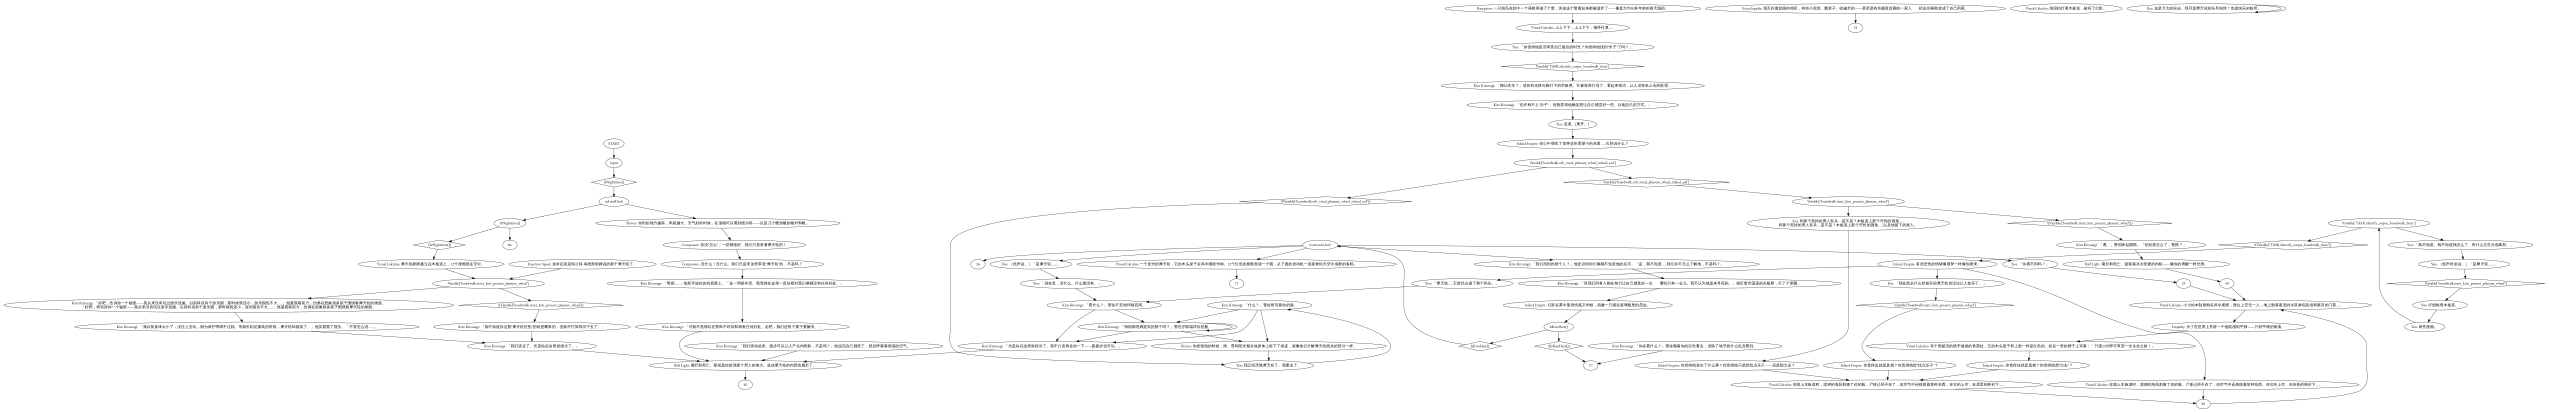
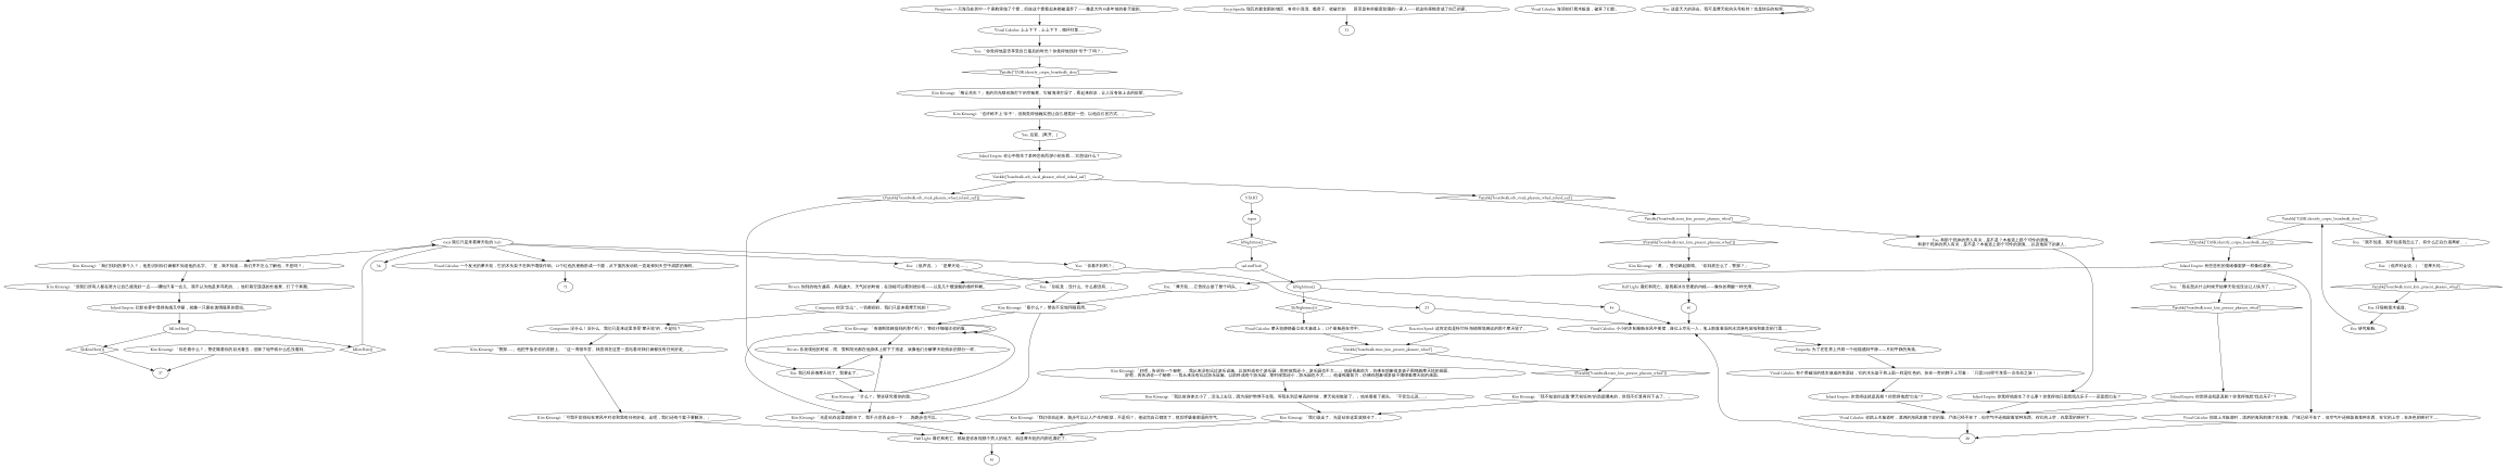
  digraph {
    fontname="EB Garamond"
    node [fontname="EB Garamond"]
    edge [fontname="EB Garamond"]
    n1 [label=START]
    n2 [label=input]
    n3 [label="IsNighttime()" shape=diamond]
    n4 [label="sad stuff hub"]
    n5 [label="IsKimHere()"]
    n6 [label="IsKimHere()" shape=diamond]
    n7 [label="!(IsKimHere())" shape=diamond]
-   n8 [label="viscal main hub"]
+   n8 [label="viscal 我们只是来看摩天轮的 hub"]
    n9 [label=37]
    n10 [label="You: （低声说。）「是摩天轮……」"]
    n11 [label="Visual Calculus: 一个发光的摩天轮，它的木头架子在风中嘎吱作响。12个红色的座舱形成一个圆，从下面的发动机一直延伸到天空中成群的海鸥。"]
    n12 [label="Kim Kitsuragi: 「我们找到的那个人？」他意识到你们俩都不知道他的名字。「是，我不知道……我们并不怎么了解他，不是吗？」"]
    n13 [label="You: 「你看不到吗？」"]
    36
    n15 [label="Kim Kitsuragi: 「我不知道你这股*摩天轮狂热*的劲是哪来的，但我不打算再问下去了。」"]
    n16 [label="Kim Kitsuragi: 「我们该走了。光是站在这里就很冷了。」"]
    n17 [label="Half Light: 腐烂和死亡。那就是你发现那个男人的地方。就连摩天轮的内部也腐烂了。"]
    n18 [label="Variable[\"boardwalk.orb_viscal_pleasure_wheel_inland_sad\"]"]
    n19 [label="Variable[\"boardwalk.orb_viscal_pleasure_wheel_inland_sad\"]" shape=diamond]
    n20 [label="!(Variable[\"boardwalk.orb_viscal_pleasure_wheel_inland_sad\"])" shape=diamond]
    n21 [label="Variable[\"boardwalk.trant_kim_present_pleasure_wheel\"]"]
    n22 [label="You: 我已经厌倦摩天轮了。我要走了。"]
    n23 [label="!(Variable[\"boardwalk.trant_kim_present_pleasure_wheel\"])" shape=diamond]
    n24 [label="You: 和那个死掉的男人有关，是不是？木板道上那个可怜的酒鬼……\n和那个死掉的男人有关，是不是？木板道上那个可怜的酒鬼……以及他留下的家人。"]
    n25 [label="Kim Kitsuragi: 「什么？」警佐研究着你的脸。"]
    n26 [label="Inland Empire: 你觉得他发生了什么事？你觉得他只是想找点乐子——还是想出去？"]
    n27 [label="Visual Calculus: 你踏上木板道时，凛冽的海风刺痛了你的脸。尸体已经不在了，但空气中还残留着某种东西。在它的上空，在星星的映衬下……"]
    28
    n29 [label="Kim Kitsuragi: 「我以前身体太小了，没法上去玩，因为保护带绑不住我。等我长到足够高的时候，摩天轮却散架了。」他笑着摇了摇头。「不管怎么说……」"]
    n30 [label="Half Light: 腐烂和死亡。凝视着冰冷坚硬的内核——像你的胃酸一样光滑。"]
    n31 [label=40]
    n32 [label="Visual Calculus: 小小的木制座舱在风中摇摆，座位上空无一人，地上散落着旧的冰淇淋包装纸和废弃的门票……"]
    n33 [label="Kim Kitsuragi: 「也许称不上*乐子*，但我觉得他确实想让自己感觉好一些。以他自己的方式。」"]
    n34 [label="You: 后退。[离开。]"]
    n35 [label="Inland Empire: 你心中萌生了某种悲伤而渺小的东西……它想说什么？"]
    n36 [label="You: 「别在意，没什么。什么都没有。」"]
    n37 [label="Kim Kitsuragi: 「看什么？」警佐不安地环顾四周。"]
    n38 [label="Kim Kitsuragi: 「但我们所有人都在努力让自己感觉好一点——哪怕只有一会儿。我不认为他是来寻死的。」他盯着空荡荡的长板凳，打了个寒颤。"]
    n39 [label="Inland Empire: 幻影在雾中显得伤感又华丽，就像一只困在玻璃瓶里的昆虫。"]
    n40 [label="Kim Kitsuragi: 「梅让先生？」他的目光移向路灯下的空板凳。它被海浪打湿了，看起来很凉，让人没有坐上去的欲望。"]
    56
    n42 [label="You: 「我在想从什么时候开始摩天轮也没法让人快乐了。」"]
    n43 [label="Variable[\"boardwalk.trant_kim_present_pleasure_wheel\"]" shape=diamond]
    n44 [label="Inland Empire: 你觉得这就是真相？你觉得他想*找点乐子*？"]
    n45 [label="Encyclopedia: 瑞瓦肖最贫困的地区，有些小混混、瘾君子、收破烂的——甚至是有些极度贫困的一家人——把这些座舱变成了自己的家。"]
    31
    n47 [label="Inland Empire: 你觉得这就是真相？你觉得他想*出去*？"]
    n48 [label="Kim Kitsuragi: 「海德斯塔姆提到的那个吗？」警佐仔细端详你的脸。"]
    n49 [label="Shivers: 你发现他的时候，雨、雪和阳光都在他身体上留下了痕迹，就像他们分解摩天轮残余的部分一样。"]
    n50 [label="Kim Kitsuragi: 「光是站在这里就很冷了。我不介意再走动一下——跑跑步也可以。」"]
    n51 [label="Kim Kitsuragi: 「嗯。」警佐眯起眼睛。「你到底怎么了，警探？」"]
    n52 [label="Kim Kitsuragi: 「警探……」他把手放在你的肩膀上。「这一周很辛苦。我觉得在这里一直站着对我们俩都没有任何好处。」"]
    n53 [label="Kim Kitsuragi: 「可我不觉得站在寒风中对你和我有任何好处。走吧，我们还有个案子要解决。」"]
    n54 [label="You: （低声对金说。）「是摩天轮……」"]
    n55 [label="Variable[\"boardwalk.trant_kim_present_pleasure_wheel\"]" shape=diamond]
    n56 [label="You: 仔细检查木板道。"]
    71
    n58 [label="Composure: 你没*怎么*，一切都很好。我们只是来看摩天轮的！"]
    n59 [label="Composure: 没什么！没什么。我们只是来这里享受*摩天轮*的，不是吗？"]
    n60 [label="Kim Kitsuragi: 「我们得动起来。跑步可以让人产生内啡肽，不是吗？」他说完自己都笑了，然后呼吸着潮湿的空气。"]
    n61 [label="Visual Calculus: 有个用破旧的缆车做成的售票处，它的木头架子和上面一样是红色的。挂在一旁的牌子上写着：「只需20分即可享受一次生命之旅！」"]
    n62 [label="You: 研究座舱。"]
    n63 [label="Variable[\"TASK.identify_corpse_boardwalk_done\"]"]
    n64 [label="!(Variable[\"TASK.identify_corpse_boardwalk_done\"])" shape=diamond]
    n65 [label="You: 「我不知道。我不知道我怎么了。有什么正在分崩离析。」"]
    n66 [label="Perception: 一只海鸟在其中一个座舱里做了个窝，但连这个窝看起来都被遗弃了——像是大约50多年前的春天做的。"]
    n67 [label="Visual Calculus: 上上下下，上上下下，循环往复……"]
    n68 [label="You: 「你觉得他是否享受自己最后的时光？你觉得他找到*乐子*了吗？」"]
    n69 [label="Empathy: 为了在世界上开辟一个他能感到平静——片刻平静的角落。"]
    n70 [label="Inland Empire: 有些悲伤的情绪像噩梦一样像你袭来。"]
    n71 [label="Visual Calculus: 你踏上木板道时，凛冽的海风刺痛了你的脸。尸体已经不在了，但空气中还残留着某种东西。在它的上空，在灰色的映衬下……"]
    n72 [label="You: 「摩天轮……它曾经占据了整个码头。」"]
    n73 [label="Shivers: 你到的地方越高，风就越大。天气好的时候，在顶端可以看到德尔塔——以及几十艘游艇的桅杆和帆。"]
    n74 [label="Variable[\"TASK.identify_corpse_boardwalk_done\"]" shape=diamond]
    23
    n76 [label="IsNighttime()"]
    n77 [label="!(IsNighttime())" shape=diamond]
    84
    n79 [label="Reaction Speed: 这肯定就是特兰特·海德斯塔姆说的那个摩天轮了。"]
    n80 [label="Variable[\"boardwalk.trant_kim_present_pleasure_wheel\"]"]
    n81 [label="Visual Calculus: 海浪拍打着木板道，破坏了幻影。"]
    n82 [label="Visual Calculus: 摩天轮静静矗立在木板道上，12个座舱悬在空中。"]
    n83 [label="!(Variable[\"boardwalk.trant_kim_present_pleasure_wheel\"])" shape=diamond]
    n84 [label="Kim Kitsuragi: 「好吧，告诉你一个秘密——我从来没有玩过游乐设施。以前科戎有个游乐园，那时候我还小，游乐园也不大……」他凝视着前方，仿佛在想象很多孩子围绕着摩天轮的画面。\n「好吧，再告诉你一个秘密——我从来没有玩过游乐设施。以前科戎有个游乐园，那时候我还小，游乐园也不大……」他凝视着前方，仿佛在想象很多孩子围绕着摩天轮的画面。"]
    n85 [label="Kim Kitsuragi: 「你在看什么？」警佐顺着你的目光看去，但除了地平线什么也没看到。"]
    n86 [label="You: 这是天大的误会。我可是摩天轮的头号粉丝！也是快乐的粉丝。"]
    n1 -> n2
    n2 -> n3
    n3 -> n4
    n4 -> n73
    n4 -> n76
    n5 -> n6
    n5 -> n7
    n6 -> n8
    n7 -> n9
    n8 -> n10
    n8 -> n11
    n8 -> n12
    n8 -> n13
    n8 -> 36
    n10 -> n36
    n11 -> 71
    n12 -> n38
    n13 -> 23
    n15 -> n16
    n16 -> n17
    n17 -> 56
    n18 -> n19
    n18 -> n20
    n19 -> n21
    n20 -> n22
    n21 -> n23
    n21 -> n24
    n22 -> n25
    n23 -> n51
    n24 -> n26
    n25 -> n48
    n25 -> n49
    n25 -> n50
    n26 -> n27
    n27 -> 28
    28 -> n32
    n29 -> n16
    n30 -> n31
    n31 -> n32
    n32 -> n69
    n33 -> n34
    n34 -> n35
    n35 -> n18
    n36 -> n37
    n37 -> n48
    n37 -> n50
    n38 -> n39
    n39 -> n5
    n40 -> n33
    n42 -> n43
    n43 -> n44
    n44 -> n27
    n45 -> 31
    n47 -> n27
    n48 -> n48
    n48 -> n49
    n48 -> n50
    n49 -> n22
    n50 -> n17
    n51 -> n30
    n52 -> n53
    n53 -> n17
    n54 -> n55
    n55 -> n56
    n56 -> n62
    n58 -> n59
    n59 -> n52
    n60 -> n17
    n61 -> n47
    n62 -> n63
    n63 -> n64
    n63 -> n65
    n64 -> n70
    n65 -> n54
    n66 -> n67
    n67 -> n68
    n68 -> n74
    n69 -> n61
    n70 -> n42
    n70 -> n71
    n70 -> n72
    n71 -> 28
    n72 -> n37
    n73 -> n58
    n74 -> n40
    23 -> n32
    n76 -> n77
    n76 -> 84
    n77 -> n82
+   84 -> n32
    n79 -> n80
    n80 -> n83
    n80 -> n84
    n82 -> n80
    n83 -> n15
    n84 -> n29
    n85 -> n9
    n86 -> n86
  }
